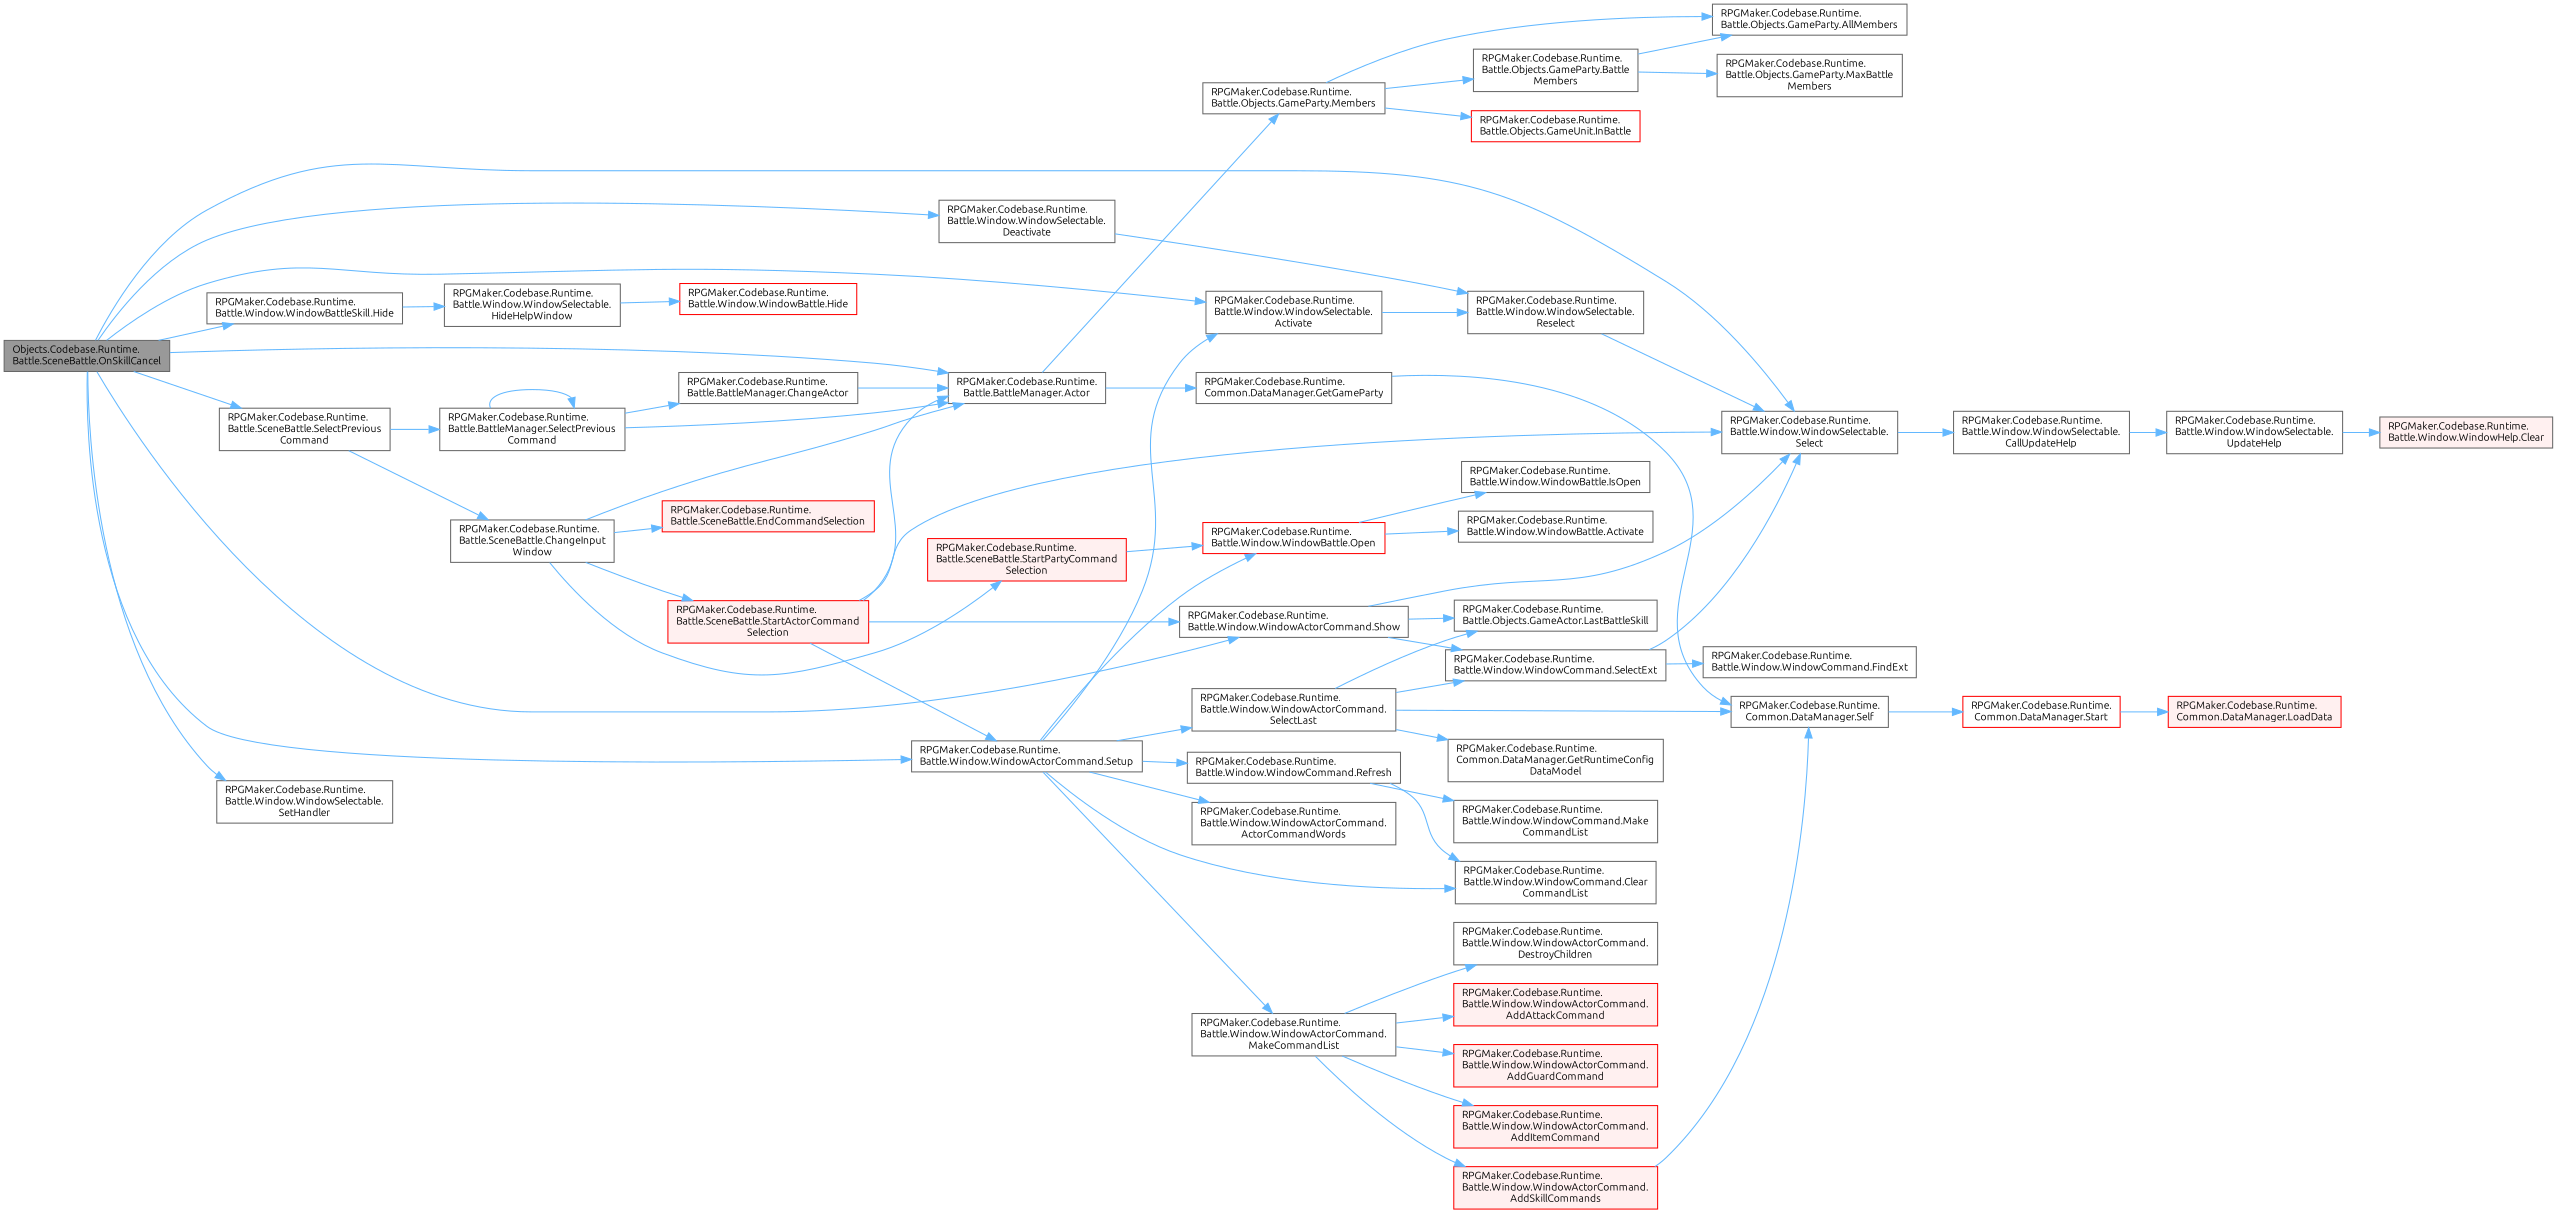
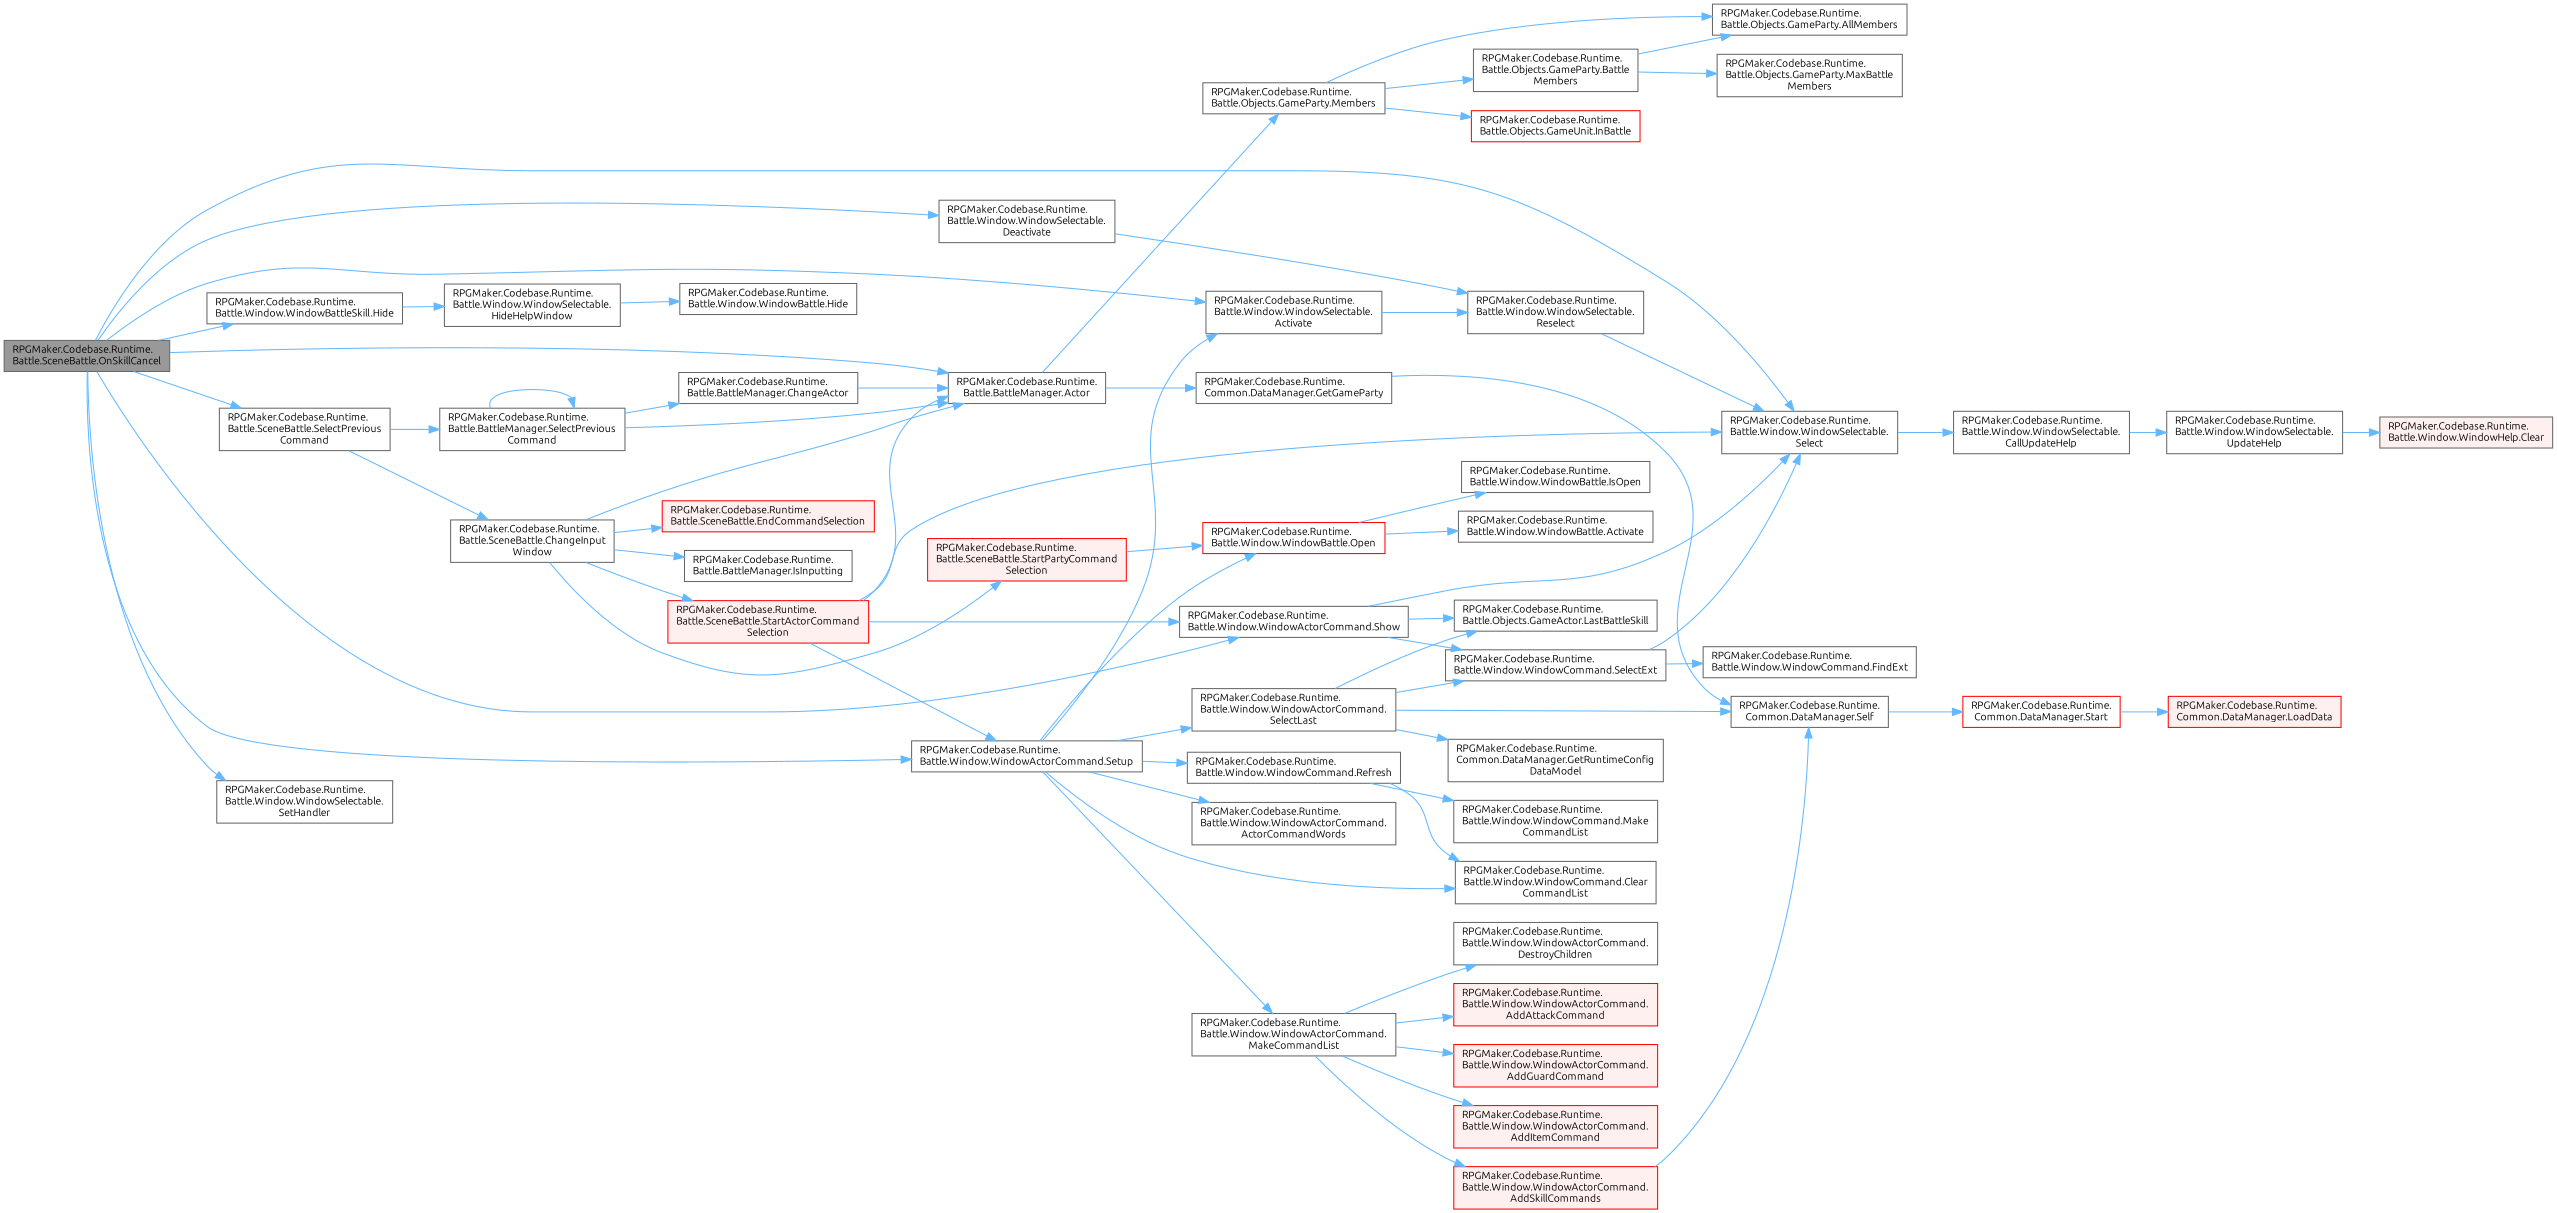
  digraph {
    fontname=Ubuntu
    rankdir=LR
    node [color=grey40 fillcolor=white fontname=Ubuntu fontsize=10 shape=box style=filled]
    edge [color=steelblue1 fontname=Ubuntu fontsize=10 labelfontname=Helvetica labelfontsize=10 style=solid]
-   n1 [color=gray40 fillcolor=grey60 fontcolor=black height=0.2 label="Objects.Codebase.Runtime.\lBattle.SceneBattle.OnSkillCancel" width=0.4]
+   n1 [color=gray40 fillcolor=grey60 fontcolor=black height=0.2 label="RPGMaker.Codebase.Runtime.\lBattle.SceneBattle.OnSkillCancel" width=0.4]
    n2 [height=0.2 label="RPGMaker.Codebase.Runtime.\lBattle.Window.WindowSelectable.\lActivate" width=0.4]
    n3 [height=0.2 label="RPGMaker.Codebase.Runtime.\lBattle.Window.WindowSelectable.\lSelect" width=0.4]
    n4 [height=0.2 label="RPGMaker.Codebase.Runtime.\lBattle.BattleManager.Actor" width=0.4]
    n5 [height=0.2 label="RPGMaker.Codebase.Runtime.\lBattle.Window.WindowSelectable.\lDeactivate" width=0.4]
    n6 [height=0.2 label="RPGMaker.Codebase.Runtime.\lBattle.Window.WindowBattleSkill.Hide" width=0.4]
    n7 [height=0.2 label="RPGMaker.Codebase.Runtime.\lBattle.SceneBattle.SelectPrevious\lCommand" width=0.4]
    n8 [height=0.2 label="RPGMaker.Codebase.Runtime.\lBattle.Window.WindowActorCommand.Setup" width=0.4]
    n9 [height=0.2 label="RPGMaker.Codebase.Runtime.\lBattle.Window.WindowActorCommand.Show" width=0.4]
    n10 [height=0.2 label="RPGMaker.Codebase.Runtime.\lBattle.Window.WindowSelectable.\lSetHandler" width=0.4]
    n11 [height=0.2 label="RPGMaker.Codebase.Runtime.\lBattle.Window.WindowSelectable.\lReselect" width=0.4]
    n12 [height=0.2 label="RPGMaker.Codebase.Runtime.\lBattle.Window.WindowSelectable.\lCallUpdateHelp" width=0.4]
    n13 [height=0.2 label="RPGMaker.Codebase.Runtime.\lCommon.DataManager.GetGameParty" width=0.4]
    n14 [height=0.2 label="RPGMaker.Codebase.Runtime.\lBattle.Objects.GameParty.Members" width=0.4]
    n15 [height=0.2 label="RPGMaker.Codebase.Runtime.\lBattle.Window.WindowSelectable.\lHideHelpWindow" width=0.4]
    n16 [height=0.2 label="RPGMaker.Codebase.Runtime.\lBattle.SceneBattle.ChangeInput\lWindow" width=0.4]
    n17 [height=0.2 label="RPGMaker.Codebase.Runtime.\lBattle.BattleManager.SelectPrevious\lCommand" width=0.4]
    n18 [height=0.2 label="RPGMaker.Codebase.Runtime.\lBattle.Window.WindowActorCommand.\lActorCommandWords" width=0.4]
    n19 [height=0.2 label="RPGMaker.Codebase.Runtime.\lBattle.Window.WindowCommand.Clear\lCommandList" width=0.4]
    n20 [height=0.2 label="RPGMaker.Codebase.Runtime.\lBattle.Window.WindowActorCommand.\lMakeCommandList" width=0.4]
    n21 [color=red height=0.2 label="RPGMaker.Codebase.Runtime.\lBattle.Window.WindowBattle.Open" width=0.4]
    n22 [height=0.2 label="RPGMaker.Codebase.Runtime.\lBattle.Window.WindowCommand.Refresh" width=0.4]
    n23 [height=0.2 label="RPGMaker.Codebase.Runtime.\lBattle.Window.WindowActorCommand.\lSelectLast" width=0.4]
    n24 [height=0.2 label="RPGMaker.Codebase.Runtime.\lBattle.Objects.GameActor.LastBattleSkill" width=0.4]
    n25 [height=0.2 label="RPGMaker.Codebase.Runtime.\lBattle.Window.WindowCommand.SelectExt" width=0.4]
    n26 [height=0.2 label="RPGMaker.Codebase.Runtime.\lBattle.Window.WindowSelectable.\lUpdateHelp" width=0.4]
    n27 [fillcolor="#FFF0F0" height=0.2 label="RPGMaker.Codebase.Runtime.\lBattle.Window.WindowHelp.Clear" width=0.4]
    n28 [height=0.2 label="RPGMaker.Codebase.Runtime.\lCommon.DataManager.Self" width=0.4]
    n29 [height=0.2 label="RPGMaker.Codebase.Runtime.\lBattle.Objects.GameParty.AllMembers" width=0.4]
    n30 [height=0.2 label="RPGMaker.Codebase.Runtime.\lBattle.Objects.GameParty.Battle\lMembers" width=0.4]
    n31 [color=red height=0.2 label="RPGMaker.Codebase.Runtime.\lBattle.Objects.GameUnit.InBattle" width=0.4]
    n32 [color=red height=0.2 label="RPGMaker.Codebase.Runtime.\lCommon.DataManager.Start" width=0.4]
    n33 [height=0.2 label="RPGMaker.Codebase.Runtime.\lBattle.Objects.GameParty.MaxBattle\lMembers" width=0.4]
    n34 [color=red fillcolor="#FFF0F0" height=0.2 label="RPGMaker.Codebase.Runtime.\lCommon.DataManager.LoadData" width=0.4]
-   n35 [color=red height=0.2 label="RPGMaker.Codebase.Runtime.\lBattle.Window.WindowBattle.Hide" width=0.4]
+   n35 [height=0.2 label="RPGMaker.Codebase.Runtime.\lBattle.Window.WindowBattle.Hide" width=0.4]
    n36 [color=red fillcolor="#FFF0F0" height=0.2 label="RPGMaker.Codebase.Runtime.\lBattle.SceneBattle.EndCommandSelection" width=0.4]
+   n37 [height=0.2 label="RPGMaker.Codebase.Runtime.\lBattle.BattleManager.IsInputting" width=0.4]
    n38 [color=red fillcolor="#FFF0F0" height=0.2 label="RPGMaker.Codebase.Runtime.\lBattle.SceneBattle.StartActorCommand\lSelection" width=0.4]
    n39 [color=red fillcolor="#FFF0F0" height=0.2 label="RPGMaker.Codebase.Runtime.\lBattle.SceneBattle.StartPartyCommand\lSelection" width=0.4]
    n40 [height=0.2 label="RPGMaker.Codebase.Runtime.\lBattle.BattleManager.ChangeActor" width=0.4]
    n41 [color=red fillcolor="#FFF0F0" height=0.2 label="RPGMaker.Codebase.Runtime.\lBattle.Window.WindowActorCommand.\lAddAttackCommand" width=0.4]
    n42 [color=red fillcolor="#FFF0F0" height=0.2 label="RPGMaker.Codebase.Runtime.\lBattle.Window.WindowActorCommand.\lAddGuardCommand" width=0.4]
    n43 [color=red fillcolor="#FFF0F0" height=0.2 label="RPGMaker.Codebase.Runtime.\lBattle.Window.WindowActorCommand.\lAddItemCommand" width=0.4]
    n44 [color=red fillcolor="#FFF0F0" height=0.2 label="RPGMaker.Codebase.Runtime.\lBattle.Window.WindowActorCommand.\lAddSkillCommands" width=0.4]
    n45 [height=0.2 label="RPGMaker.Codebase.Runtime.\lBattle.Window.WindowActorCommand.\lDestroyChildren" width=0.4]
    n46 [height=0.2 label="RPGMaker.Codebase.Runtime.\lBattle.Window.WindowBattle.Activate" width=0.4]
    n47 [height=0.2 label="RPGMaker.Codebase.Runtime.\lBattle.Window.WindowBattle.IsOpen" width=0.4]
    n48 [height=0.2 label="RPGMaker.Codebase.Runtime.\lBattle.Window.WindowCommand.Make\lCommandList" width=0.4]
    n49 [height=0.2 label="RPGMaker.Codebase.Runtime.\lCommon.DataManager.GetRuntimeConfig\lDataModel" width=0.4]
    n50 [height=0.2 label="RPGMaker.Codebase.Runtime.\lBattle.Window.WindowCommand.FindExt" width=0.4]
    n1 -> n2
    n1 -> n3
    n1 -> n4
    n1 -> n5
    n1 -> n6
    n1 -> n7
    n1 -> n8
    n1 -> n9
    n1 -> n10
    n2 -> n11
    n3 -> n12
    n4 -> n13
    n4 -> n14
    n5 -> n11
    n6 -> n15
    n7 -> n16
    n7 -> n17
    n8 -> n2
    n8 -> n18
    n8 -> n19
    n8 -> n20
    n8 -> n21
    n8 -> n22
    n8 -> n23
    n9 -> n3
    n9 -> n24
    n9 -> n25
    n11 -> n3
    n12 -> n26
    n13 -> n28
    n14 -> n29
    n14 -> n30
    n14 -> n31
    n15 -> n35
    n16 -> n4
    n16 -> n36
+   n16 -> n37
    n16 -> n38
    n16 -> n39
    n17 -> n4
    n17 -> n17
    n17 -> n40
    n20 -> n41
    n20 -> n42
    n20 -> n43
    n20 -> n44
    n20 -> n45
    n21 -> n46
    n21 -> n47
    n22 -> n19
    n22 -> n48
    n23 -> n24
    n23 -> n25
    n23 -> n28
    n23 -> n49
    n25 -> n3
    n25 -> n50
    n26 -> n27
    n28 -> n32
    n30 -> n29
    n30 -> n33
    n32 -> n34
    n38 -> n3
    n38 -> n4
    n38 -> n8
    n38 -> n9
    n39 -> n21
    n40 -> n4
    n44 -> n28
  }
